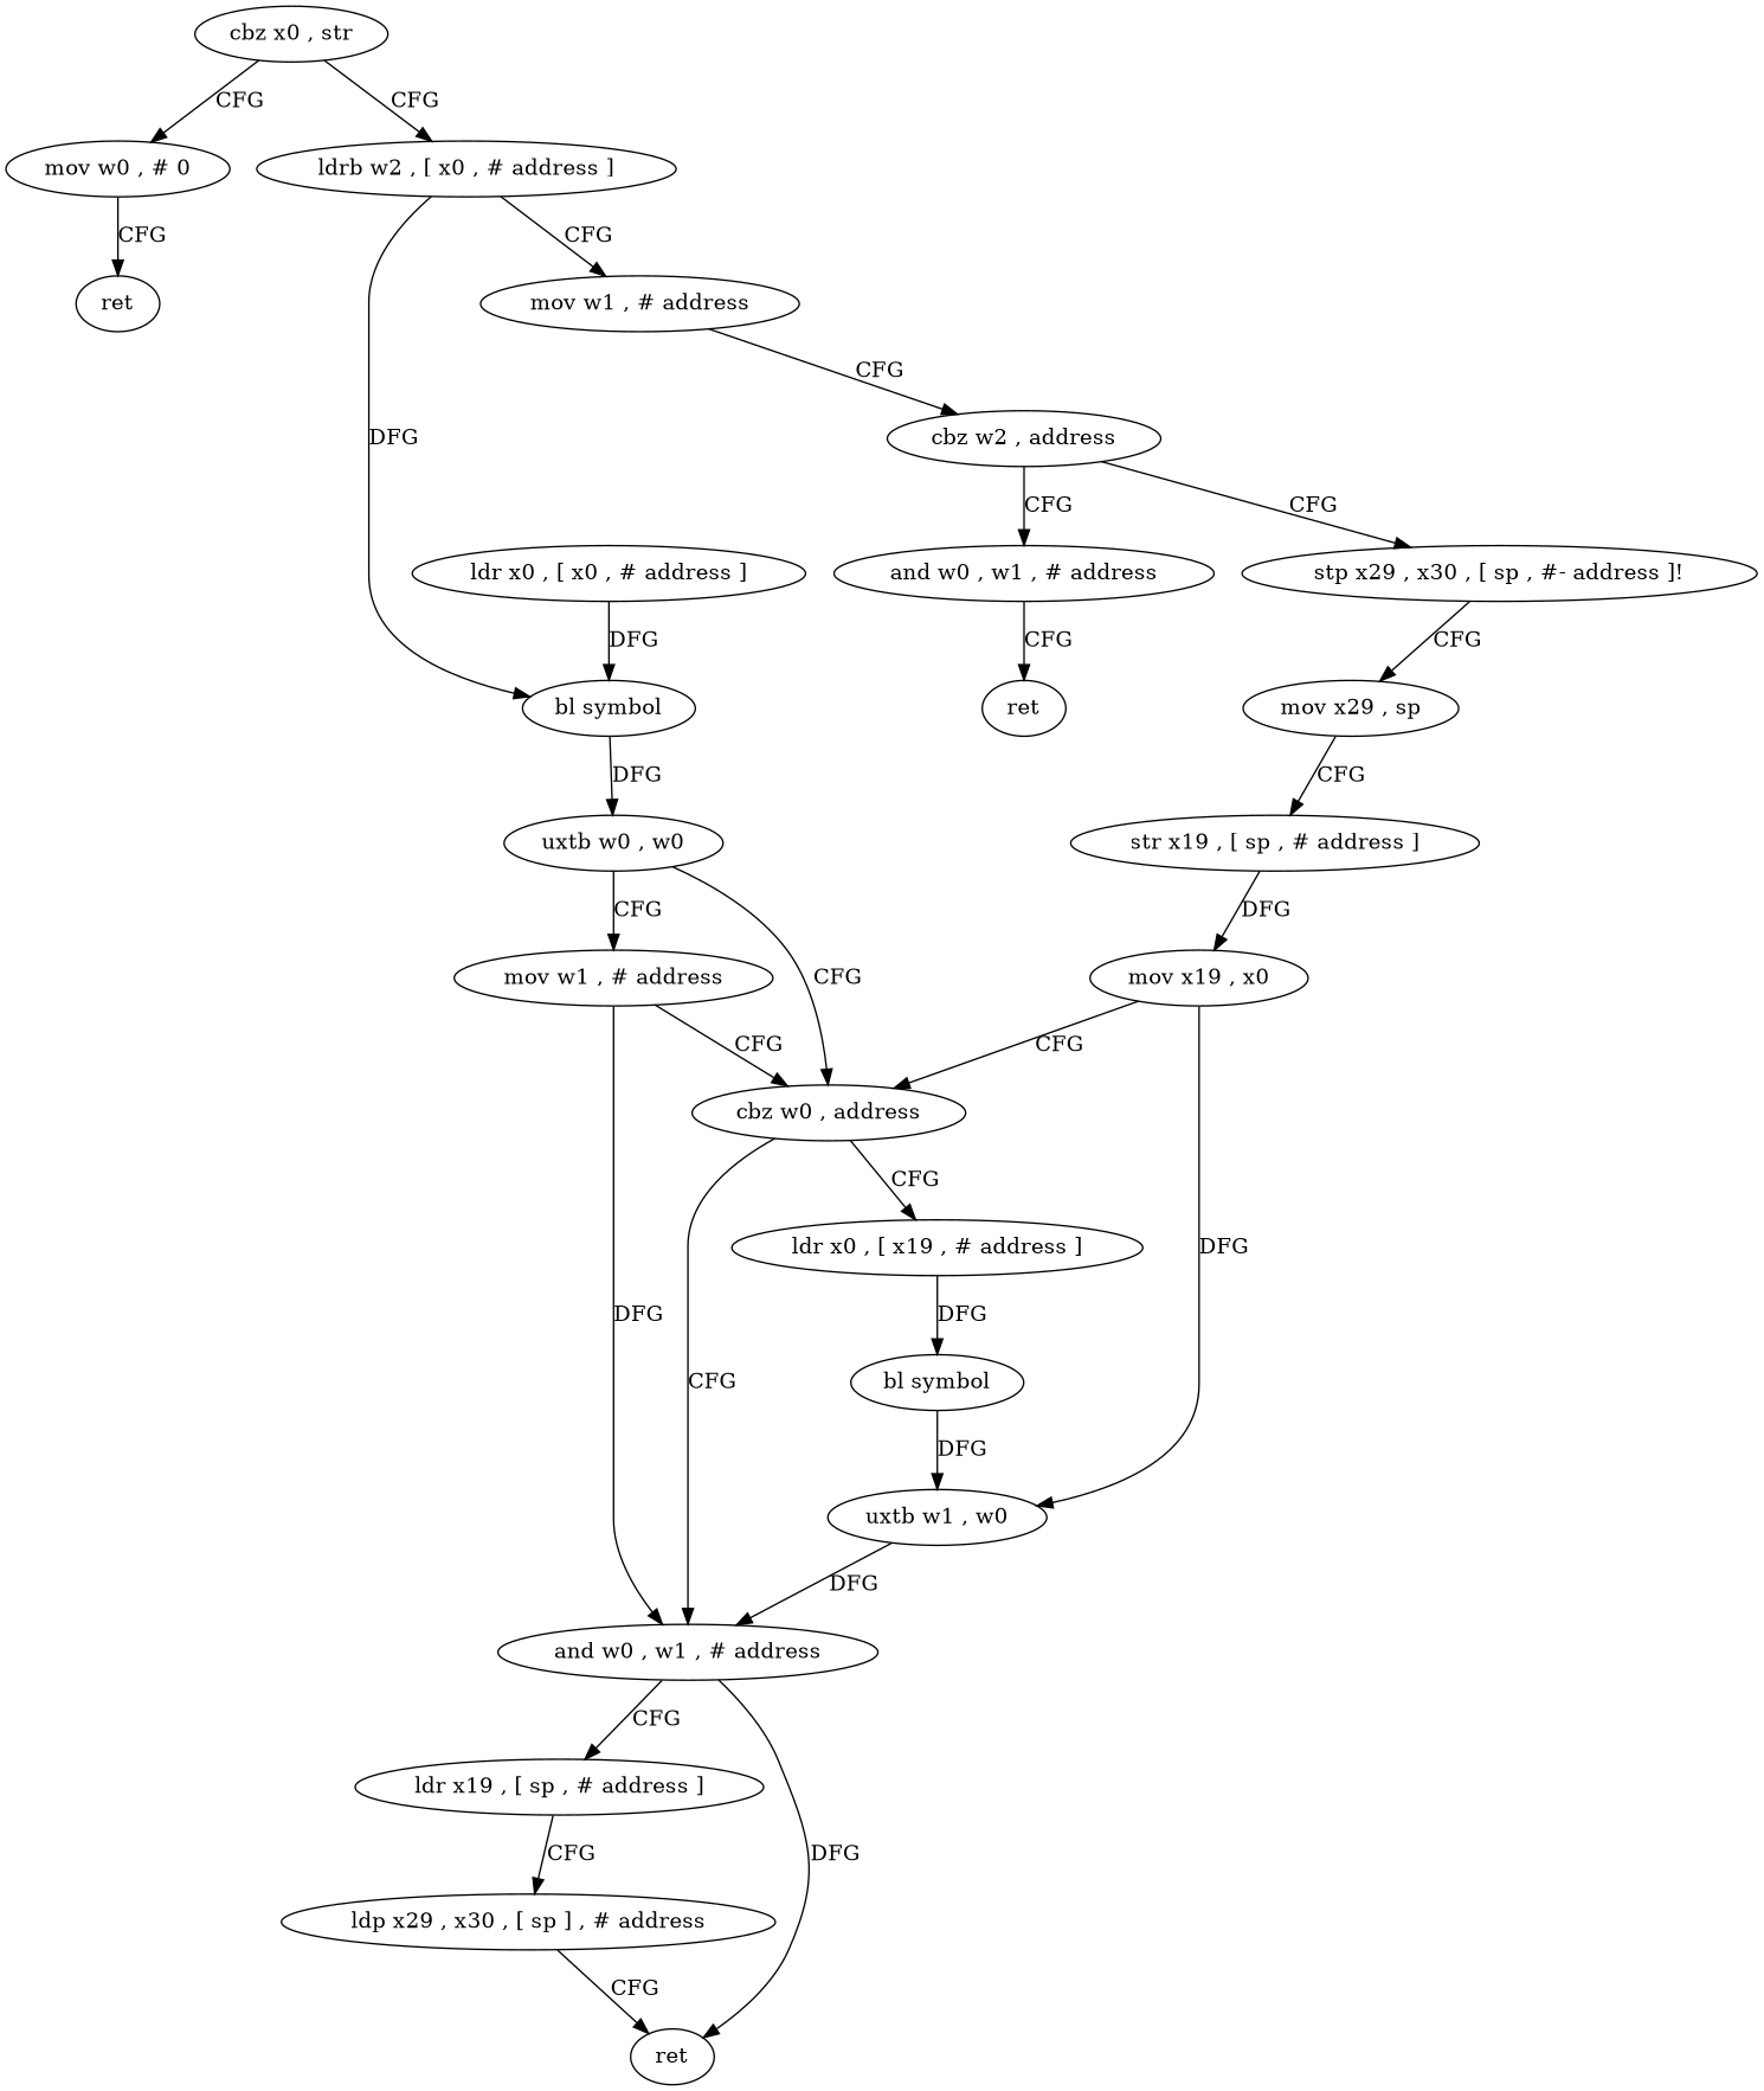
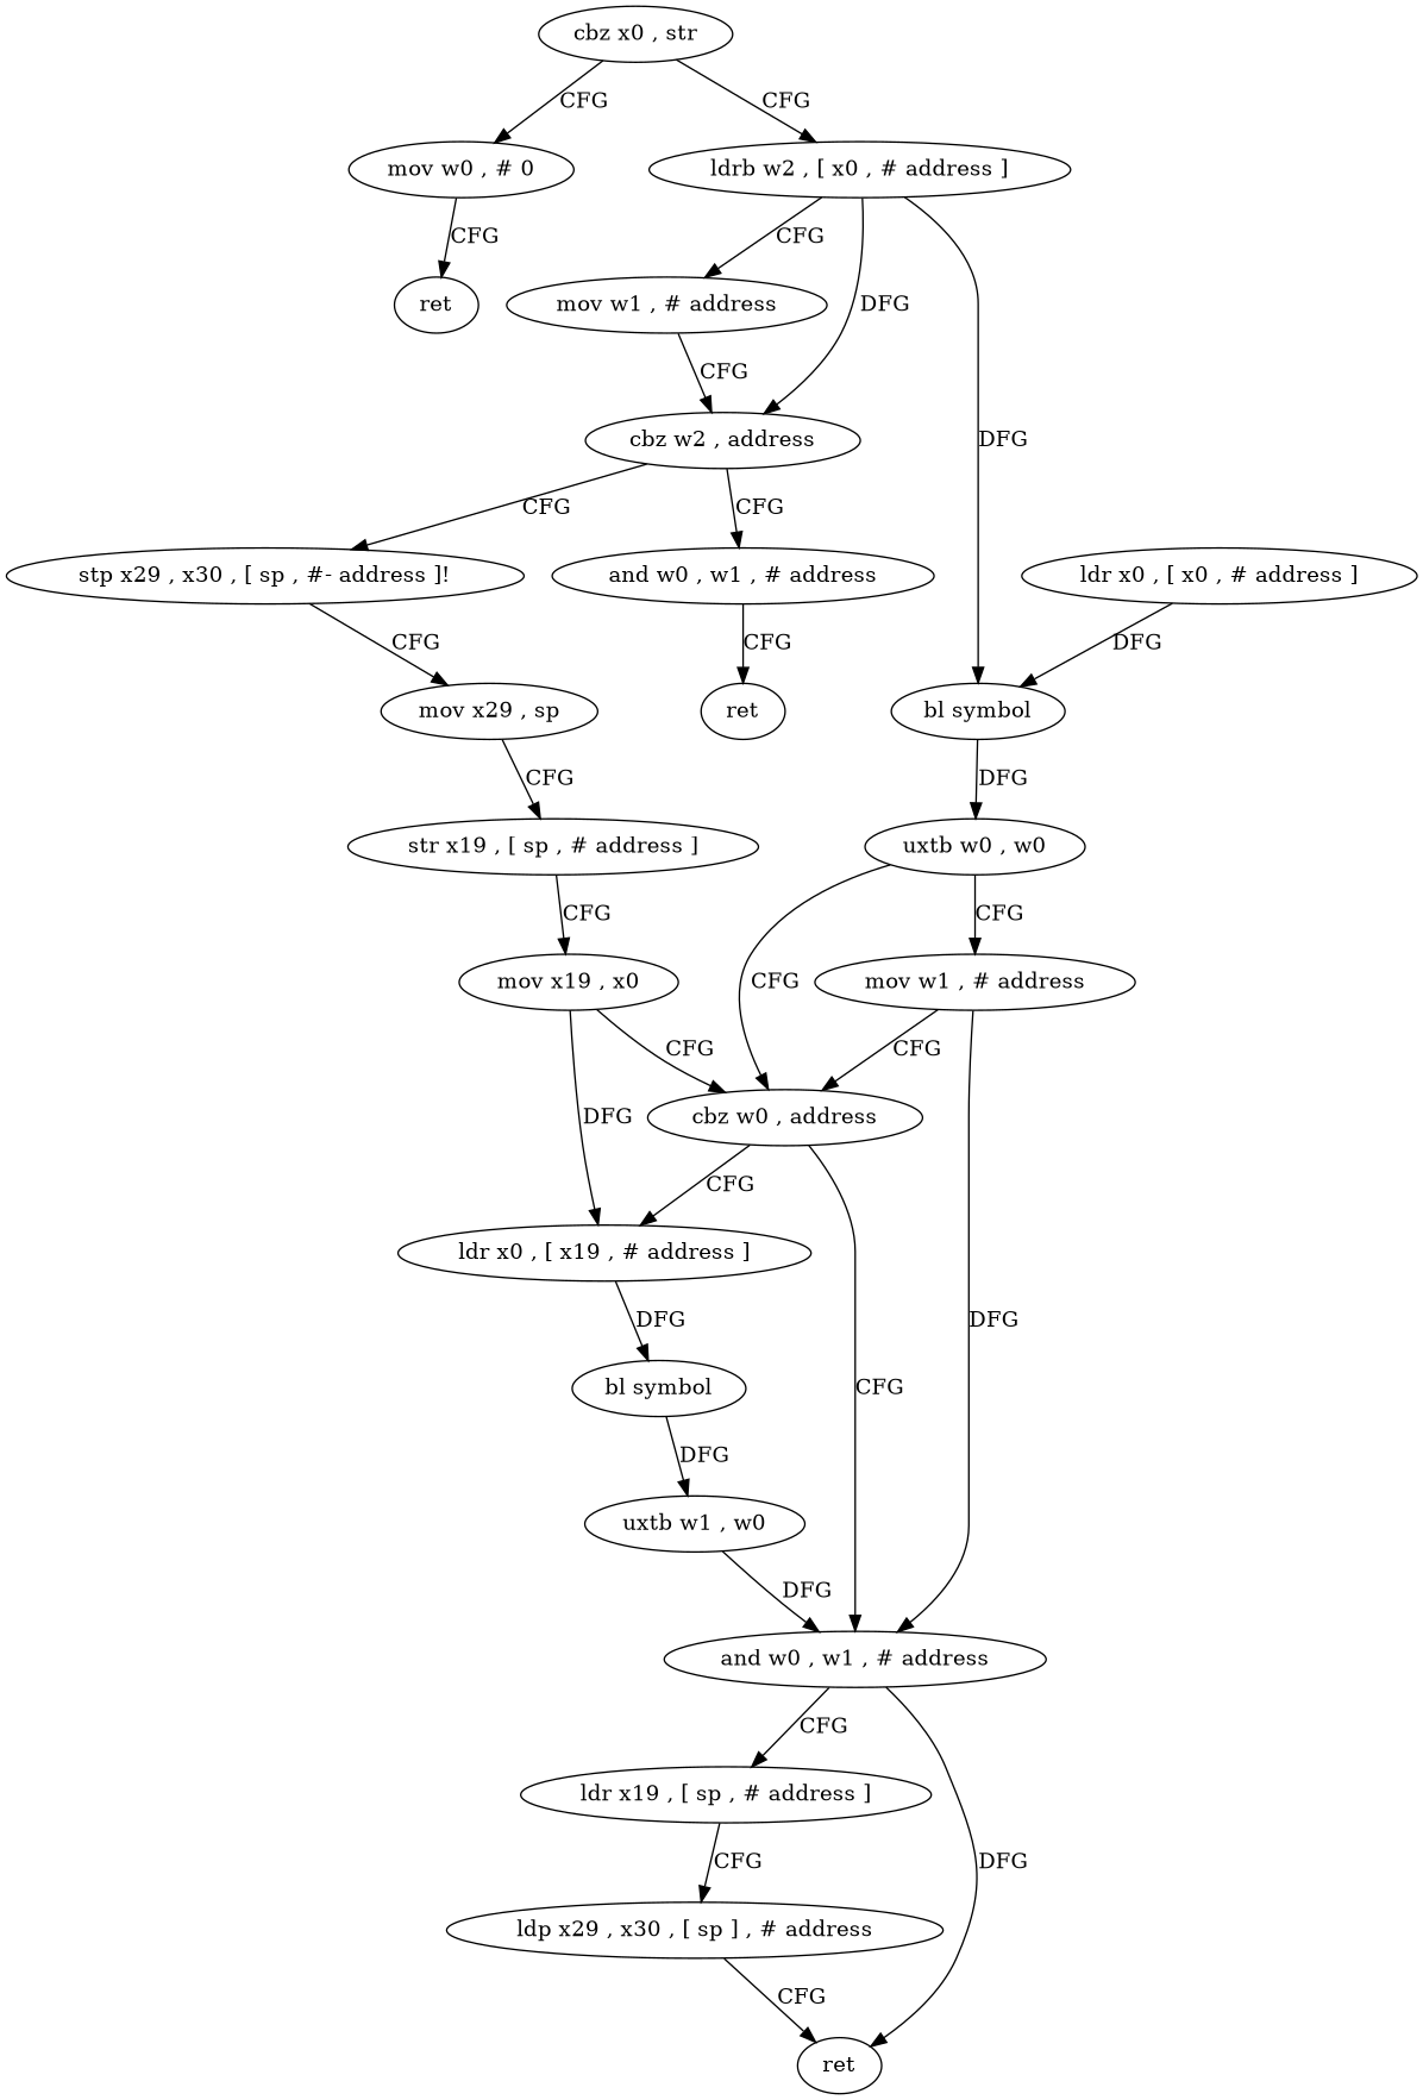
  digraph {
    n1 [label="cbz x0 , str"]
    n2 [label="mov w0 , # 0"]
    n3 [label="ldrb w2 , [ x0 , # address ]"]
    n4 [label=ret]
    n5 [label="mov w1 , # address"]
    n6 [label="cbz w2 , address"]
    n7 [label="bl symbol"]
    n8 [label="stp x29 , x30 , [ sp , #- address ]!"]
    n9 [label="and w0 , w1 , # address"]
    n10 [label="uxtb w0 , w0"]
    n11 [label="mov x29 , sp"]
    n12 [label=ret]
    n13 [label="str x19 , [ sp , # address ]"]
    n14 [label="mov x19 , x0"]
    n15 [label="ldr x0 , [ x19 , # address ]"]
    n16 [label="cbz w0 , address"]
    n17 [label="ldr x0 , [ x0 , # address ]"]
    n18 [label="bl symbol"]
    n19 [label="mov w1 , # address"]
    n20 [label="and w0 , w1 , # address"]
    n21 [label="ldr x19 , [ sp , # address ]"]
    n22 [label=ret]
    n23 [label="uxtb w1 , w0"]
    n24 [label="ldp x29 , x30 , [ sp ] , # address"]
    n1 -> n2 [label=CFG]
    n1 -> n3 [label=CFG]
    n2 -> n4 [label=CFG]
    n3 -> n5 [label=CFG]
+   n3 -> n6 [label=DFG]
    n3 -> n7 [label=DFG]
    n5 -> n6 [label=CFG]
    n6 -> n8 [label=CFG]
    n6 -> n9 [label=CFG]
    n7 -> n10 [label=DFG]
    n8 -> n11 [label=CFG]
    n9 -> n12 [label=CFG]
    n10 -> n16 [label=CFG]
    n10 -> n19 [label=CFG]
    n11 -> n13 [label=CFG]
-   n13 -> n14 [label=DFG]
-   n14 -> n23 [label=DFG]
+   n13 -> n14 [label=CFG]
+   n14 -> n15 [label=DFG]
    n14 -> n16 [label=CFG]
    n15 -> n18 [label=DFG]
    n16 -> n15 [label=CFG]
    n16 -> n20 [label=CFG]
    n17 -> n7 [label=DFG]
    n18 -> n23 [label=DFG]
    n19 -> n16 [label=CFG]
    n19 -> n20 [label=DFG]
    n20 -> n21 [label=CFG]
    n20 -> n22 [label=DFG]
    n21 -> n24 [label=CFG]
    n23 -> n20 [label=DFG]
    n24 -> n22 [label=CFG]
  }
